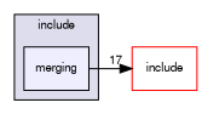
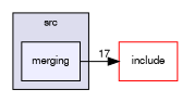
  digraph {
    compound=true
    rankdir=LR
    node [fontname=FreeSans fontsize=10 shape=box style=filled]
    n1 [fillcolor="#eeeeff" label=merging pencolor=black]
    n2 [color=red fillcolor=white label=include]
    subgraph cluster_1 {
      bgcolor="#ddddee"
      fontname=FreeSans
      fontsize=10
-     label=include
+     label=src
      pencolor=black
      n1
    }
    n1 -> n2 [headlabel=17 labeldistance=1.5 labelfontname=FreeSans labelfontsize=10]
  }
